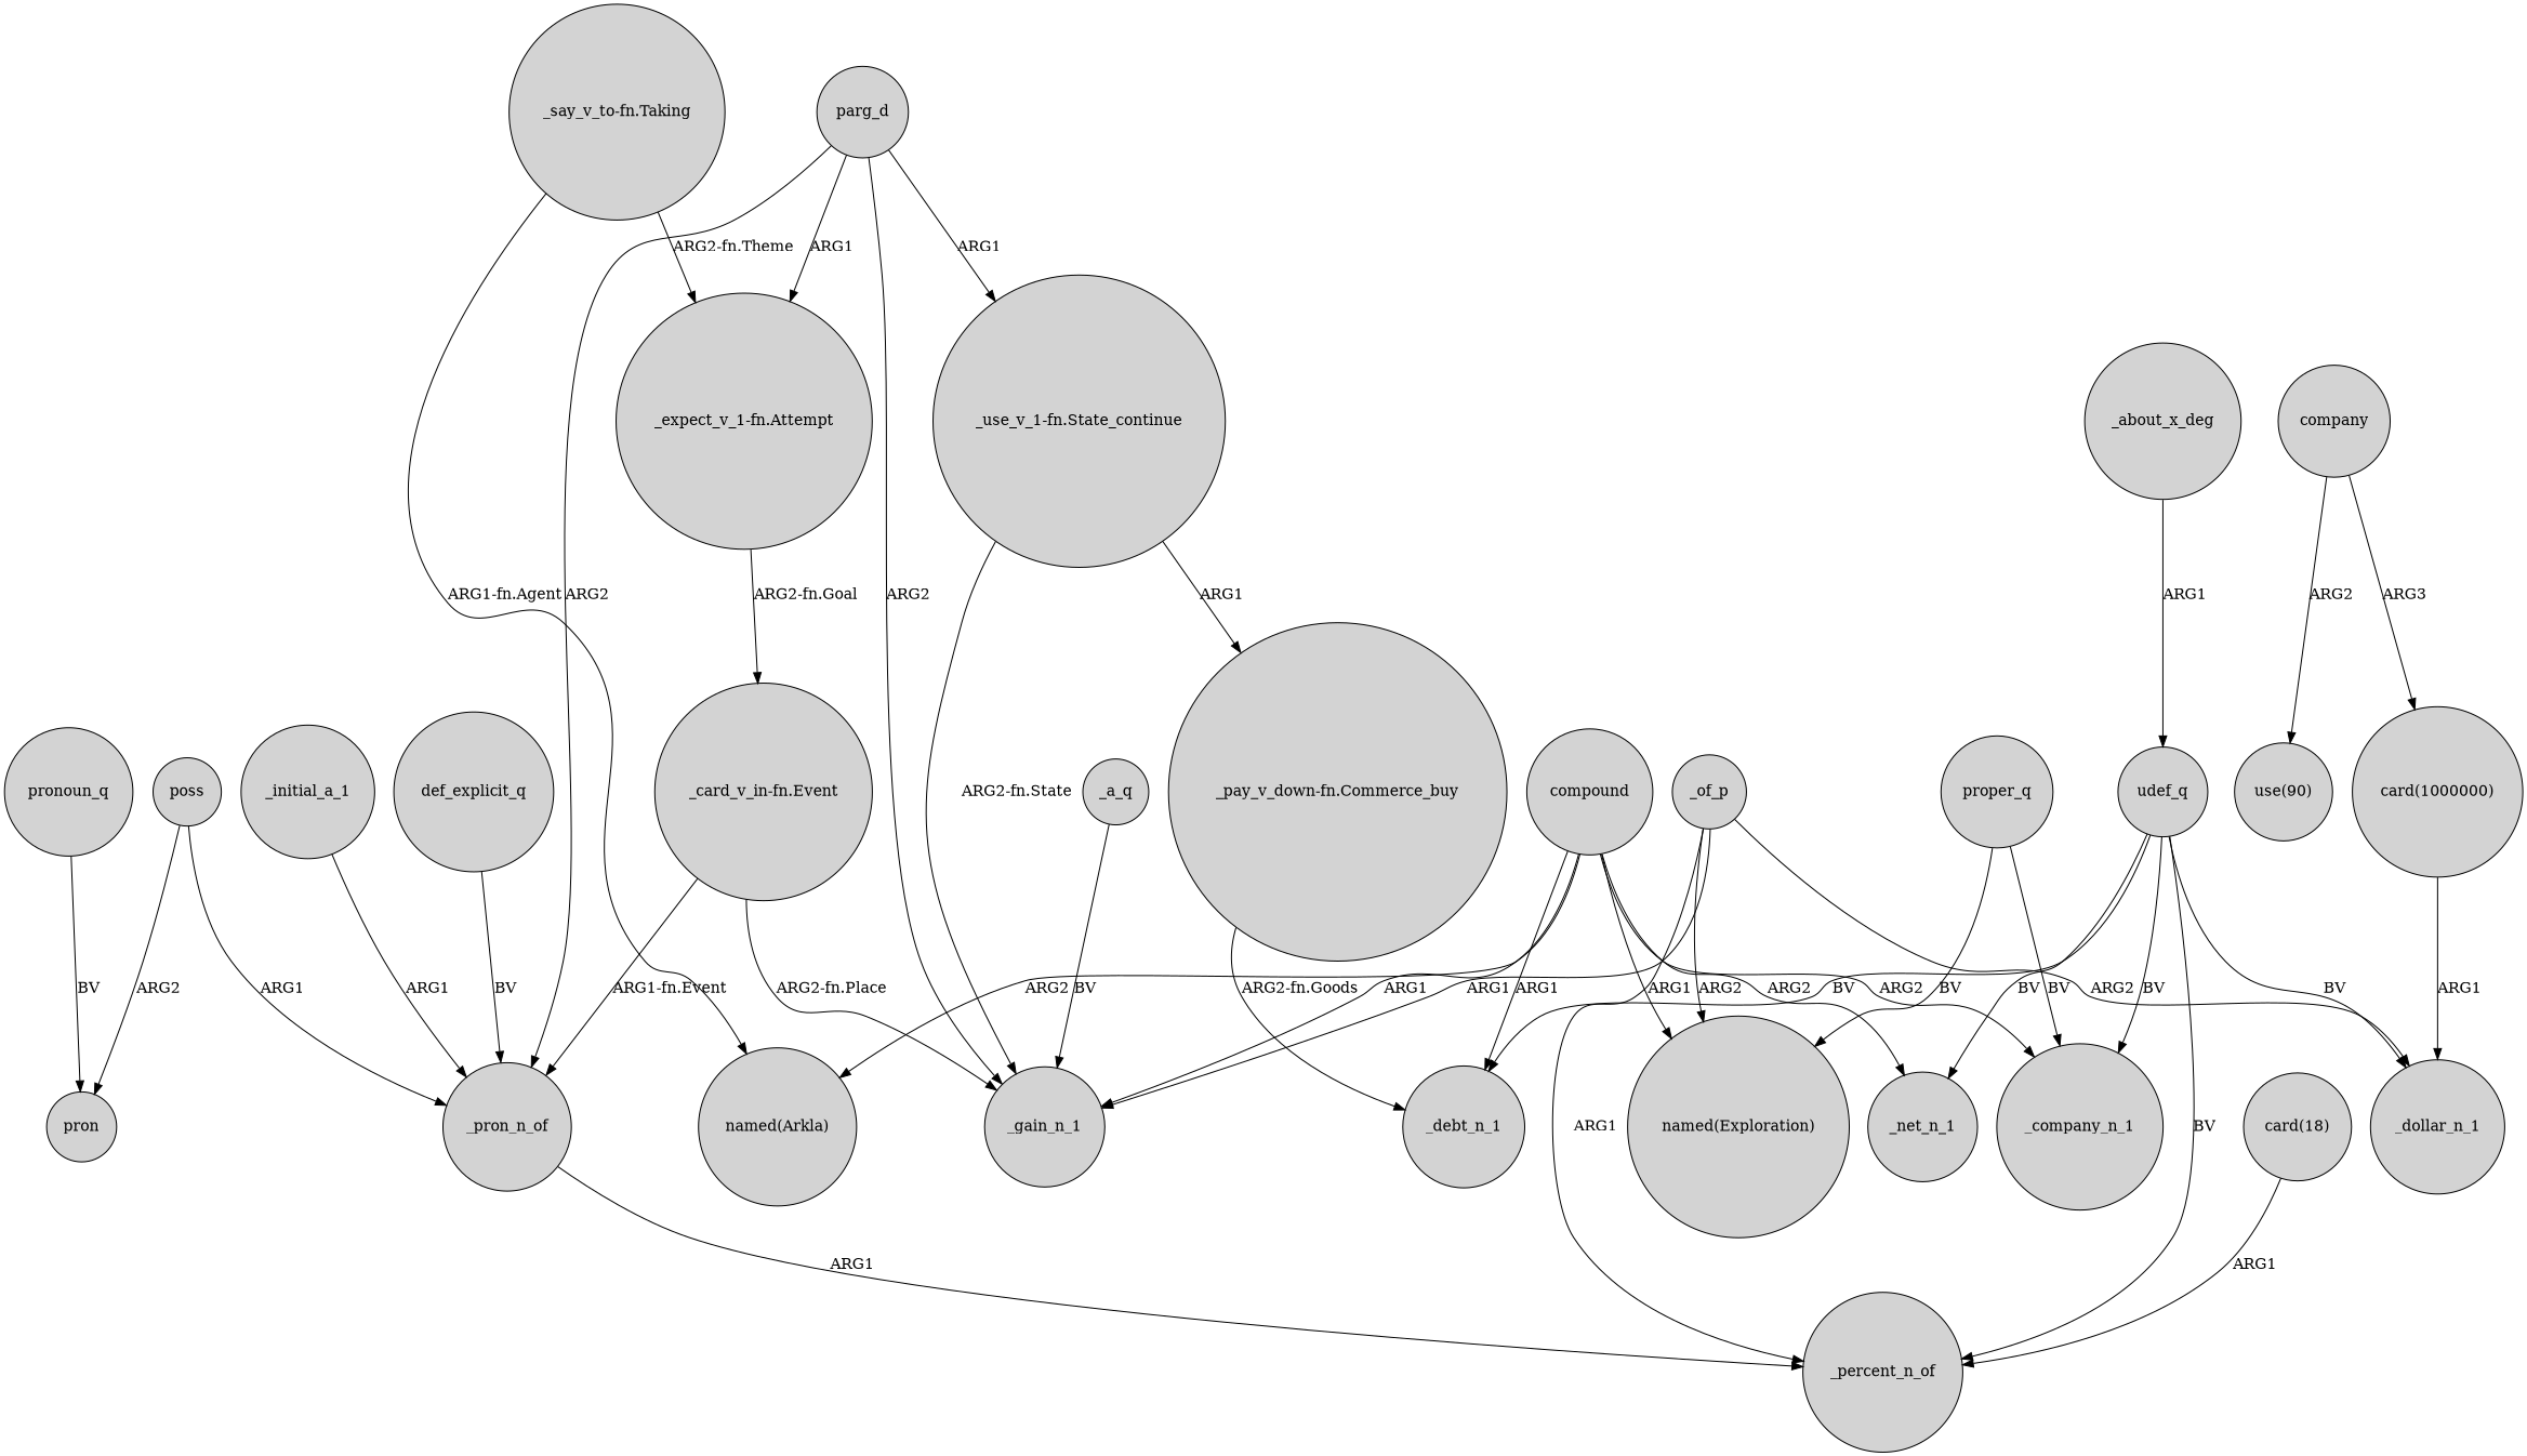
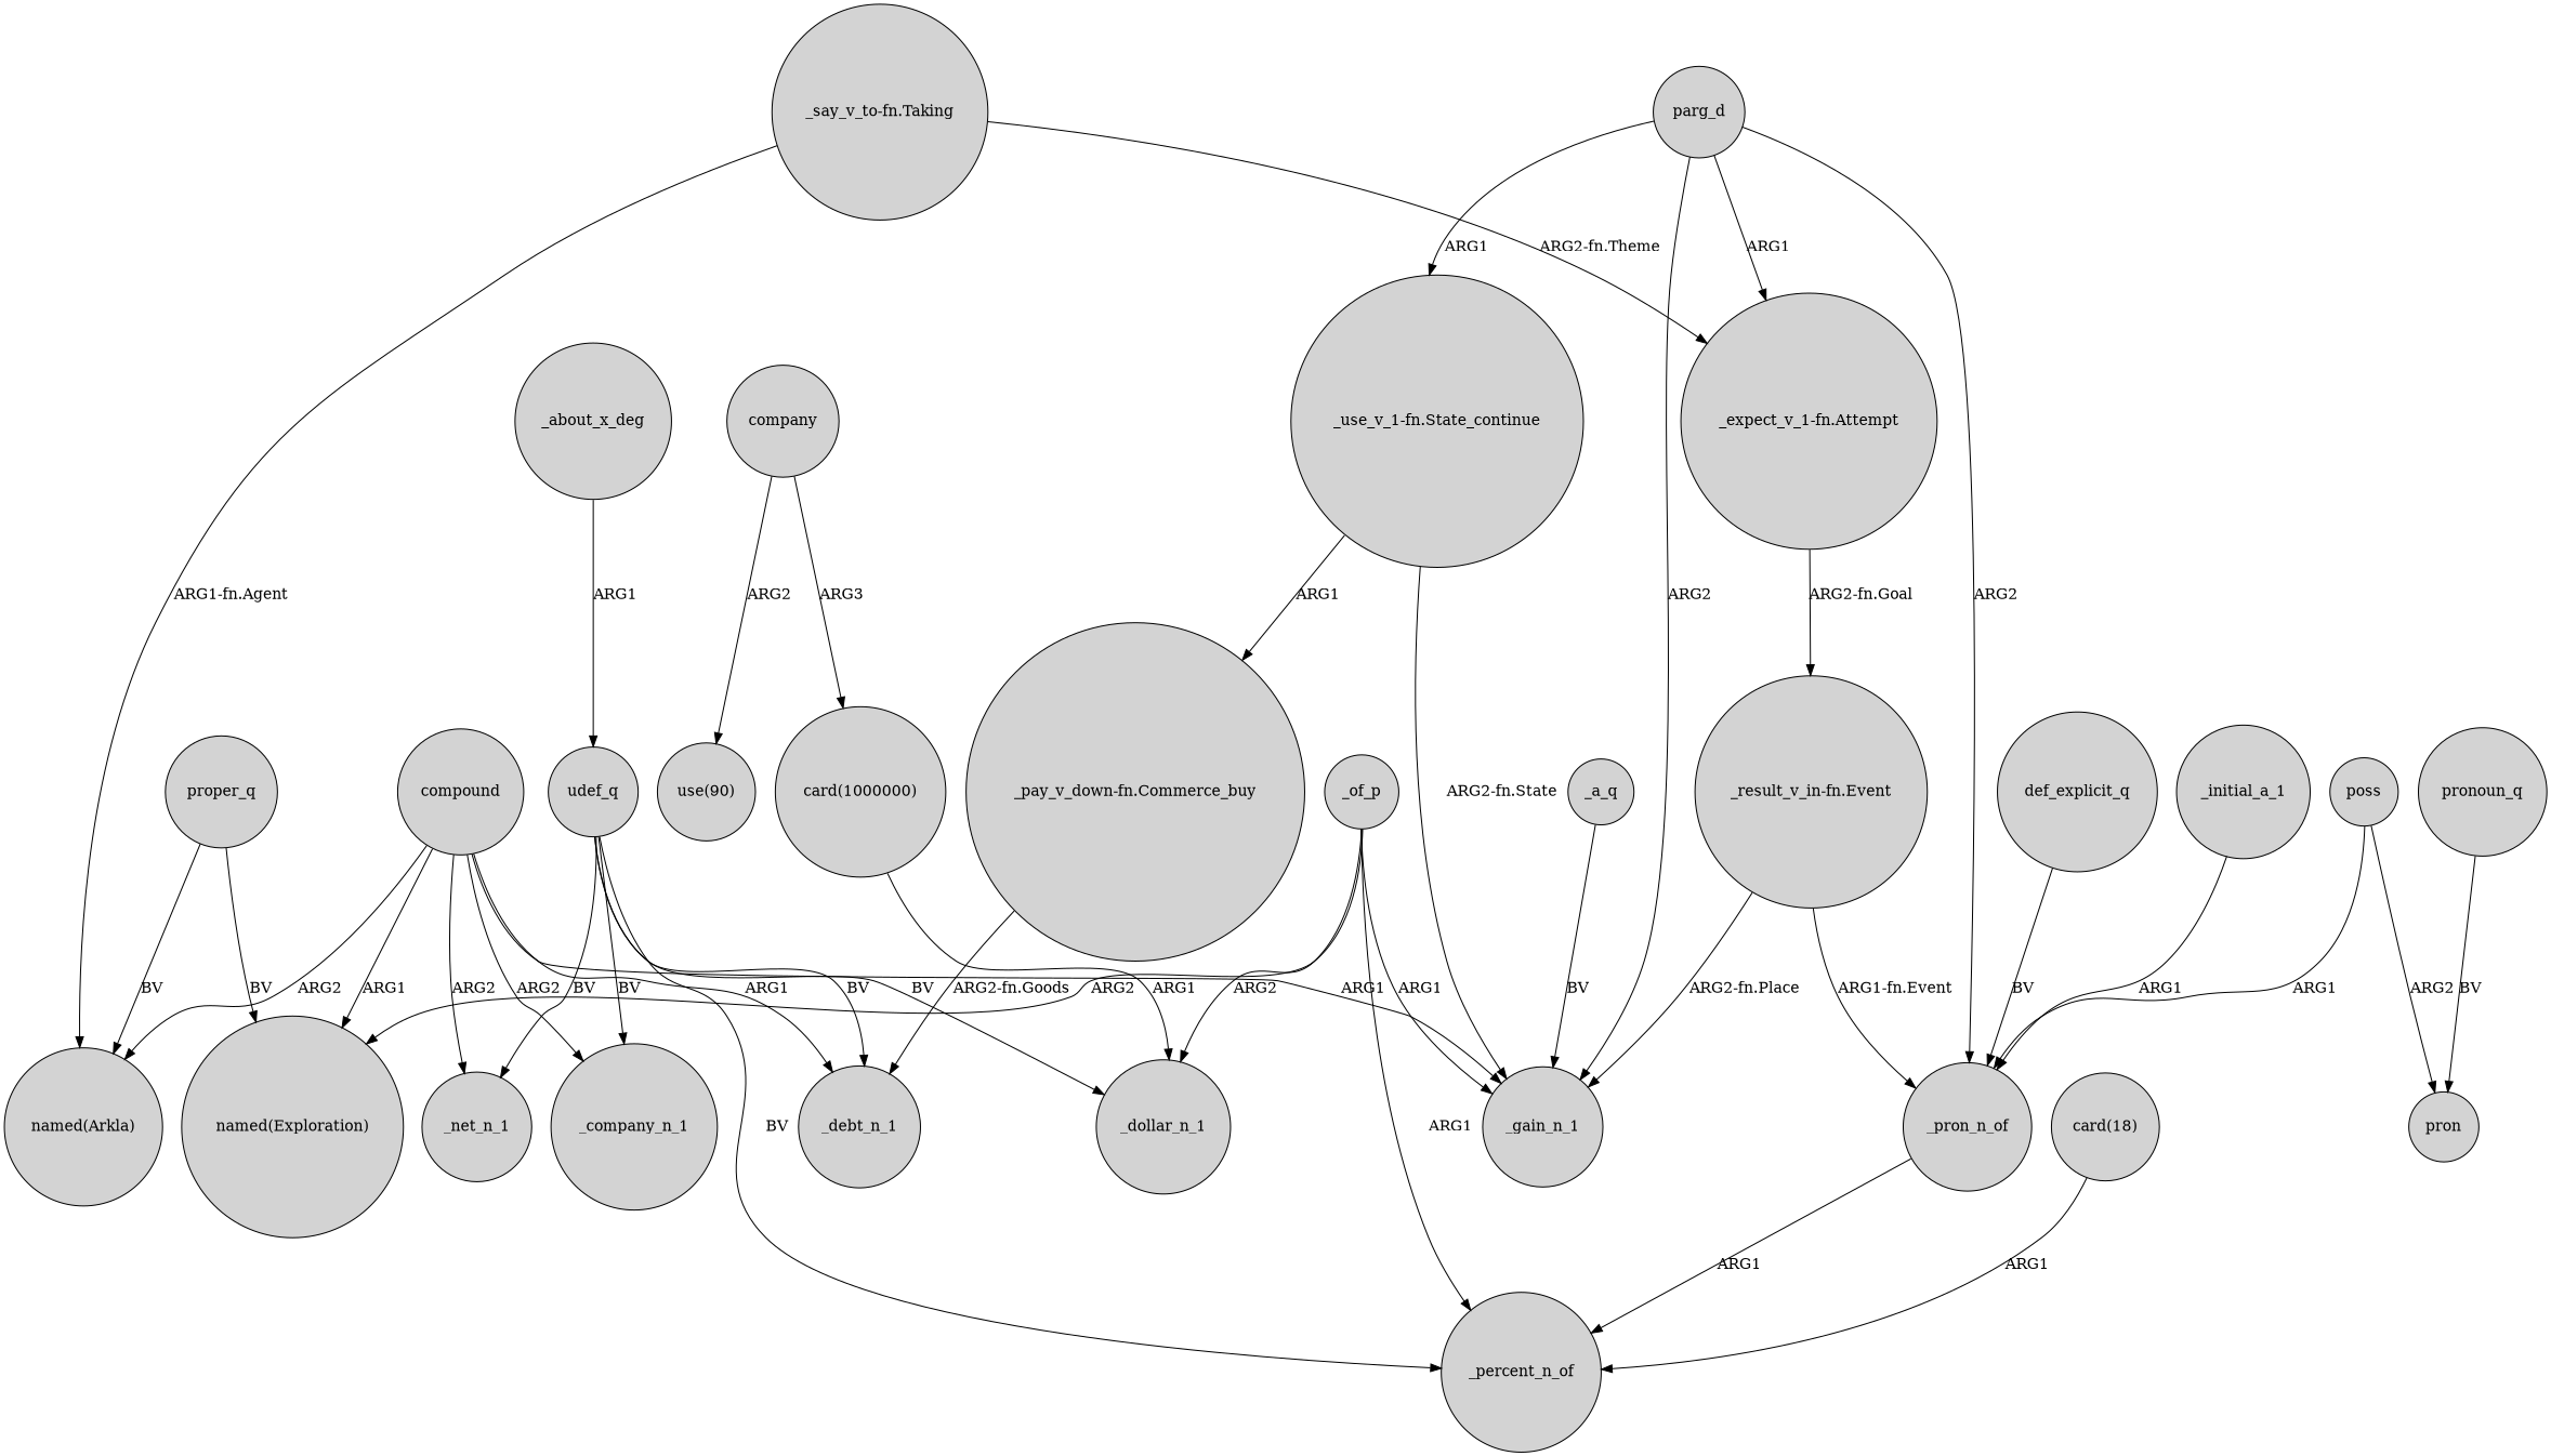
  digraph {
    node [shape=circle style=filled]
-   "_result_v_in-fn.Event" [label="_card_v_in-fn.Event"]
+   "_result_v_in-fn.Event"
    _gain_n_1
    n3 [label=_pron_n_of]
    _percent_n_of
    compound
    _net_n_1
    _company_n_1
    "named(Exploration)"
    _debt_n_1
    "named(Arkla)"
    "_expect_v_1-fn.Attempt"
    _of_p
    _dollar_n_1
    "_pay_v_down-fn.Commerce_buy"
    "card(18)"
    udef_q
    "_use_v_1-fn.State_continue"
    n18 [label=company]
    "card(1000000)"
    n20 [label="use(90)"]
    parg_d
    _about_x_deg
    proper_q
    _initial_a_1
    pronoun_q
    pron
    poss
    def_explicit_q
    _a_q
    "_say_v_to-fn.Taking"
    "_result_v_in-fn.Event" -> _gain_n_1 [label="ARG2-fn.Place"]
    "_result_v_in-fn.Event" -> n3 [label="ARG1-fn.Event"]
    n3 -> _percent_n_of [label=ARG1]
    compound -> _gain_n_1 [label=ARG1]
    compound -> _net_n_1 [label=ARG2]
    compound -> _company_n_1 [label=ARG2]
    compound -> "named(Exploration)" [label=ARG1]
    compound -> _debt_n_1 [label=ARG1]
    compound -> "named(Arkla)" [label=ARG2]
    "_expect_v_1-fn.Attempt" -> "_result_v_in-fn.Event" [label="ARG2-fn.Goal"]
    _of_p -> _gain_n_1 [label=ARG1]
    _of_p -> _percent_n_of [label=ARG1]
    _of_p -> "named(Exploration)" [label=ARG2]
    _of_p -> _dollar_n_1 [label=ARG2]
    "_pay_v_down-fn.Commerce_buy" -> _debt_n_1 [label="ARG2-fn.Goods"]
    "card(18)" -> _percent_n_of [label=ARG1]
    udef_q -> _percent_n_of [label=BV]
    udef_q -> _net_n_1 [label=BV]
    udef_q -> _company_n_1 [label=BV]
    udef_q -> _debt_n_1 [label=BV]
    udef_q -> _dollar_n_1 [label=BV]
    "_use_v_1-fn.State_continue" -> _gain_n_1 [label="ARG2-fn.State"]
    "_use_v_1-fn.State_continue" -> "_pay_v_down-fn.Commerce_buy" [label=ARG1]
    n18 -> "card(1000000)" [label=ARG3]
    n18 -> n20 [label=ARG2]
    "card(1000000)" -> _dollar_n_1 [label=ARG1]
    parg_d -> _gain_n_1 [label=ARG2]
    parg_d -> n3 [label=ARG2]
    parg_d -> "_expect_v_1-fn.Attempt" [label=ARG1]
    parg_d -> "_use_v_1-fn.State_continue" [label=ARG1]
    _about_x_deg -> udef_q [label=ARG1]
    proper_q -> "named(Exploration)" [label=BV]
-   proper_q -> _company_n_1 [label=BV]
+   proper_q -> "named(Arkla)" [label=BV]
    _initial_a_1 -> n3 [label=ARG1]
    pronoun_q -> pron [label=BV]
    poss -> n3 [label=ARG1]
    poss -> pron [label=ARG2]
    def_explicit_q -> n3 [label=BV]
    _a_q -> _gain_n_1 [label=BV]
    "_say_v_to-fn.Taking" -> "named(Arkla)" [label="ARG1-fn.Agent"]
    "_say_v_to-fn.Taking" -> "_expect_v_1-fn.Attempt" [label="ARG2-fn.Theme"]
  }
